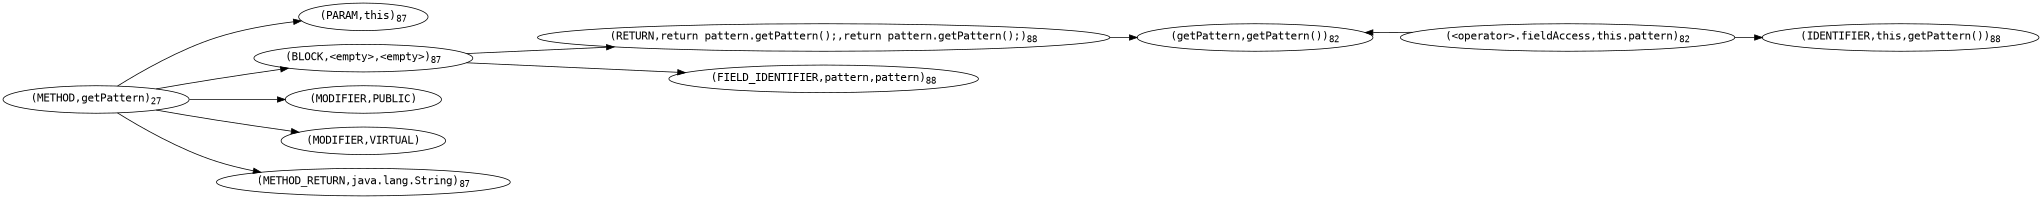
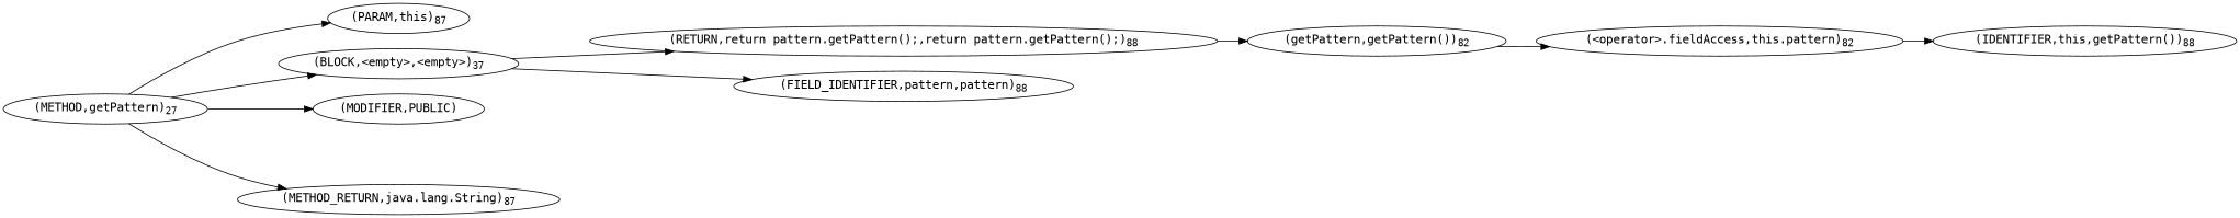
  digraph {
    fontname="DejaVu Sans Mono"
    rankdir=LR
    node [fontname="DejaVu Sans Mono"]
    edge [fontname="DejaVu Sans Mono"]
    n1 [label=<(METHOD,getPattern)<SUB>27</SUB>>]
    n2 [label=<(PARAM,this)<SUB>87</SUB>>]
-   n3 [label=<(BLOCK,&lt;empty&gt;,&lt;empty&gt;)<SUB>87</SUB>>]
+   n3 [label=<(BLOCK,&lt;empty&gt;,&lt;empty&gt;)<SUB>37</SUB>>]
    n4 [label=<(MODIFIER,PUBLIC)>]
-   n5 [label=<(MODIFIER,VIRTUAL)>]
    n6 [label=<(METHOD_RETURN,java.lang.String)<SUB>87</SUB>>]
    n7 [label=<(RETURN,return pattern.getPattern();,return pattern.getPattern();)<SUB>88</SUB>>]
    n8 [label=<(FIELD_IDENTIFIER,pattern,pattern)<SUB>88</SUB>>]
    n9 [label=<(getPattern,getPattern())<SUB>82</SUB>>]
    n10 [label=<(&lt;operator&gt;.fieldAccess,this.pattern)<SUB>82</SUB>>]
    n11 [label=<(IDENTIFIER,this,getPattern())<SUB>88</SUB>>]
    n1 -> n2
    n1 -> n3
    n1 -> n4
-   n1 -> n5
    n1 -> n6
    n3 -> n7
    n3 -> n8
    n7 -> n9
-   n10 -> n9
+   n9 -> n10
    n10 -> n11
  }
